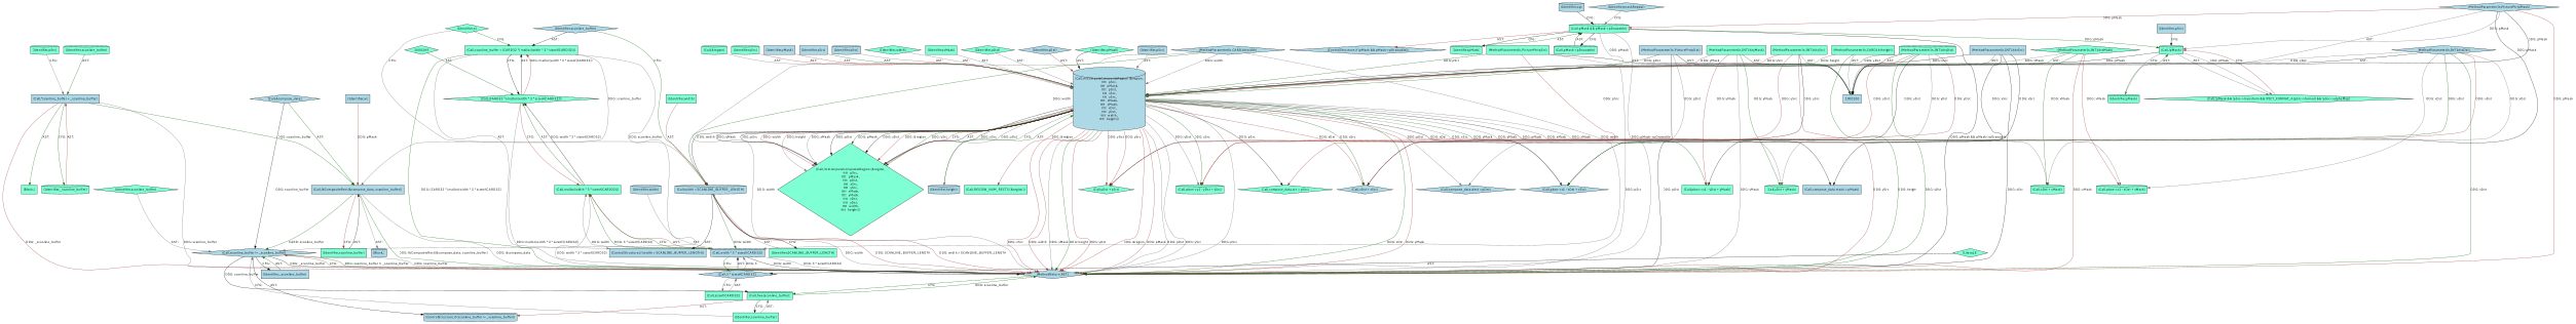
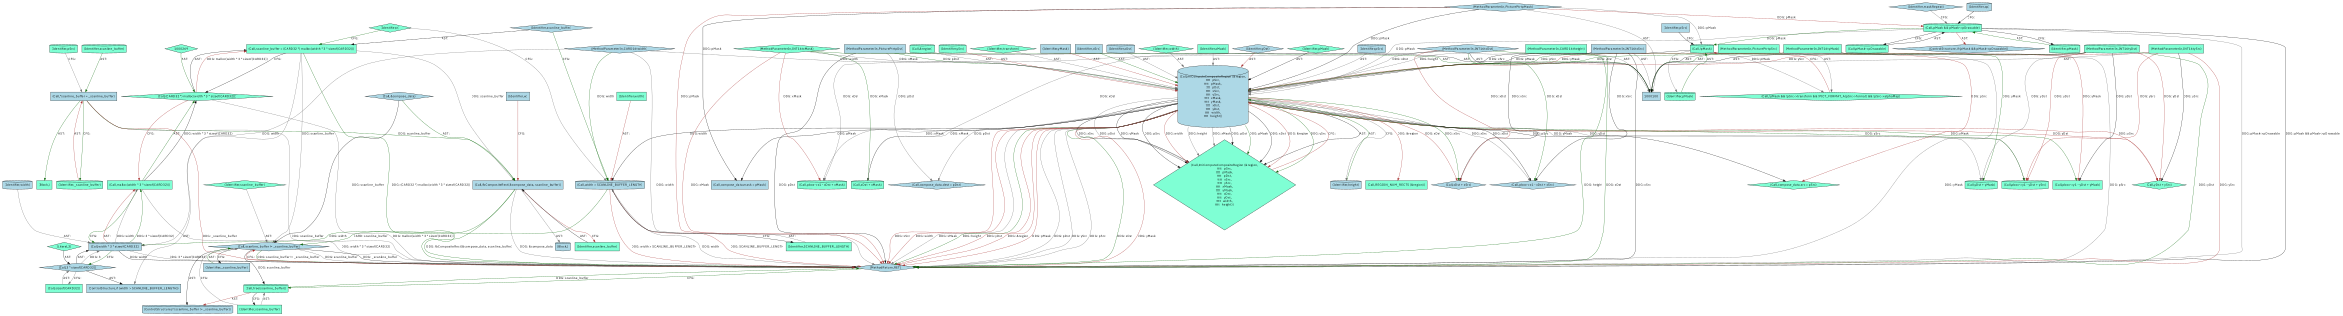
  digraph {
    fontname="IBM Plex Sans"
    node [fillcolor=aquamarine fontname="IBM Plex Sans" shape=box style=filled]
    edge [color=gray40 fontname="IBM Plex Sans"]
    n1 [fillcolor=lightblue label="(Call,fbCompositeRect(&compose_data, scanline_buffer))"]
    n2 [fillcolor=lightblue label="(Call,scanline_buffer != _scanline_buffer)" shape=diamond]
    n3 [label="(Identifier,scanline_buffer)"]
    n4 [fillcolor=lightblue label="(Block,)" shape=cylinder]
    n5 [fillcolor=lightblue label="(MethodReturn,RET)" shape=diamond]
    n6 [label="(Call,free(scanline_buffer))" shape=cylinder]
    n7 [fillcolor=lightblue label="(Identifier,_scanline_buffer)"]
    n8 [fillcolor=lightblue label="(ControlStructure,if (scanline_buffer != _scanline_buffer))" shape=cylinder]
    n9 [fillcolor=lightblue label="(Call,*scanline_buffer = _scanline_buffer)"]
    n10 [label="(Block,)"]
    n11 [label="(Identifier,_scanline_buffer)" shape=cylinder]
    n12 [label="(Call,scanline_buffer = (CARD32 *) malloc(width * 3 * sizeof(CARD32)))"]
    n13 [label="(Call,(CARD32 *) malloc(width * 3 * sizeof(CARD32)))" shape=diamond]
    n14 [fillcolor=lightblue label="(ControlStructure,if (width > SCANLINE_BUFFER_LENGTH))"]
    n15 [label="(Call,malloc(width * 3 * sizeof(CARD32)))"]
    n16 [fillcolor=lightblue label="(Call,width * 3 * sizeof(CARD32))" shape=cylinder]
    n17 [fillcolor=lightblue label="(Call,3 * sizeof(CARD32))" shape=diamond]
    n18 [label="(Call,sizeof(CARD32))"]
    n19 [fillcolor=lightblue label="(Call,width > SCANLINE_BUFFER_LENGTH)" shape=cylinder]
    n20 [label="(Identifier,SCANLINE_BUFFER_LENGTH)"]
    n21 [fillcolor=lightblue label="(Call,miComputeCompositeRegion (&region,\n\t\t\t\t   pSrc,\n\t\t\t\t   pMask,\n\t\t\t\t   pDst,\n\t\t\t\t   xSrc,\n\t\t\t\t   ySrc,\n\t\t\t\t   xMask,\n\t\t\t\t   yMask,\n\t\t\t\t   xDst,\n\t\t\t\t   yDst,\n\t\t\t\t   width,\n\t\t\t\t   height))" shape=cylinder]
    n22 [label="(Call,pbox->y1 - yDst + yMask)"]
    n23 [label="(Call,xDst + xMask)" shape=cylinder]
    n24 [label="(Call,pbox->x1 - xDst + xMask)" shape=cylinder]
    n25 [label="(Call,!miComputeCompositeRegion (&region,\n\t\t\t\t   pSrc,\n\t\t\t\t   pMask,\n\t\t\t\t   pDst,\n\t\t\t\t   xSrc,\n\t\t\t\t   ySrc,\n\t\t\t\t   xMask,\n\t\t\t\t   yMask,\n\t\t\t\t   xDst,\n\t\t\t\t   yDst,\n\t\t\t\t   width,\n\t\t\t\t   height))" shape=diamond]
    n26 [fillcolor=lightblue label="(Call,xDst + xSrc)" shape=diamond]
    n27 [fillcolor=lightblue label="(Call,compose_data.dest = pDst)" shape=diamond]
    n28 [fillcolor=lightblue label="(Call,compose_data.mask = pMask)"]
    n29 [fillcolor=lightblue label="(Identifier,height)" shape=cylinder]
    n30 [label="(Call,yDst + ySrc)" shape=diamond]
    n31 [label="(Call,yDst + yMask)" shape=cylinder]
    n32 [label="(Call,compose_data.src = pSrc)" shape=diamond]
    n33 [label="(Call,pbox->y1 - yDst + ySrc)" shape=cylinder]
    n34 [fillcolor=lightblue label="(Call,pbox->x1 - xDst + xSrc)" shape=diamond]
    n35 [label="(Call,REGION_NUM_RECTS (&region))"]
    n36 [label="(MethodParameterIn,PicturePtr\tpSrc)"]
    1000100 [fillcolor=lightblue]
    n38 [label="(Call,!pMask)" shape=cylinder]
    n39 [label="(Identifier,pMask)" shape=cylinder]
    n40 [label="(Call,!pMask && !pSrc->transform && !PICT_FORMAT_A(pSrc->format) && !pSrc->alphaMap)" shape=diamond]
    n41 [label="(Call,pMask && pMask->pDrawable)" shape=cylinder]
    n42 [label="(Call,pMask->pDrawable)" shape=cylinder]
    n43 [fillcolor=lightblue label="(ControlStructure,if (pMask && pMask->pDrawable))" shape=diamond]
    n44 [label="(Identifier,pMask)" shape=cylinder]
    n45 [fillcolor=lightblue label="(MethodParameterIn,PicturePtr\tpMask)" shape=diamond]
    n46 [fillcolor=lightblue label="(MethodParameterIn,PicturePtr\tpDst)"]
    n47 [fillcolor=lightblue label="(MethodParameterIn,INT16\txSrc)"]
    n48 [label="(MethodParameterIn,INT16\tySrc)"]
    n49 [label="(MethodParameterIn,INT16\txMask)" shape=diamond]
    n50 [label="(MethodParameterIn,INT16\tyMask)"]
    n51 [fillcolor=lightblue label="(MethodParameterIn,INT16\txDst)" shape=diamond]
    n52 [label="(MethodParameterIn,INT16\tyDst)" shape=cylinder]
    n53 [fillcolor=lightblue label="(MethodParameterIn,CARD16\twidth)" shape=diamond]
    n54 [label="(MethodParameterIn,CARD16\theight)"]
    n55 [label="(Identifier,scanline_buffer)"]
    n56 [label="(Identifier,pSrc)" shape=cylinder]
    n57 [label="(Call,&region)" shape=cylinder]
    n58 [label="(Literal,3)" shape=diamond]
    n59 [label="(Identifier,ySrc)" shape=cylinder]
    n60 [label="(Identifier,n)" shape=diamond]
    n61 [fillcolor=lightblue label="(Call,&compose_data)" shape=diamond]
    n62 [fillcolor=lightblue label="(Identifier,yMask)"]
    n63 [fillcolor=lightblue label="(Identifier,xSrc)"]
    n64 [fillcolor=lightblue label="(Identifier,xDst)" shape=cylinder]
    n65 [label="(Identifier,width)" shape=diamond]
    n66 [fillcolor=lightblue label="(Identifier,w)"]
    n67 [label="(Identifier,xMask)"]
    n68 [fillcolor=lightblue label="(Identifier,op)" shape=cylinder]
    n69 [fillcolor=lightblue label="(Identifier,scanline_buffer)" shape=diamond]
    n70 [fillcolor=lightblue label="(Identifier,width)" shape=cylinder]
    n71 [label="(Identifier,width)"]
-   n72 [label="(Identifier,pDst)" shape=diamond]
+   n72 [label="(Identifier,transform)" shape=diamond]
    n73 [fillcolor=lightblue label="(Identifier,yDst)" shape=diamond]
    n74 [label="(Identifier,pMask)" shape=diamond]
    n75 [fillcolor=lightblue label="(Identifier,pSrc)" shape=cylinder]
    n76 [label="(Identifier,scanline_buffer)" shape=diamond]
    n77 [label="(Identifier,scanline_buffer)" shape=cylinder]
    n78 [fillcolor=lightblue label="(Identifier,pSrc)"]
    n79 [fillcolor=lightblue label="(Identifier,maskRepeat)" shape=diamond]
    1000269 [shape=diamond]
    n1 -> n2 [color=darkgreen label="CARD: scanline_buffer"]
    n1 -> n3 [color=brown label="CFG: "]
    n1 -> n4 [label="AST: "]
    n1 -> n5 [color=darkgreen label="DDG: fbCompositeRect(&compose_data, scanline_buffer)"]
    n1 -> n5 [label="DDG: &compose_data"]
    n2 -> n5 [color=darkgreen label="DDG: scanline_buffer != _scanline_buffer"]
    n2 -> n5 [label="DDG: scanline_buffer"]
    n2 -> n5 [color=black label="DDG: _scanline_buffer"]
    n2 -> n6 [color=black label="DDG: scanline_buffer"]
    n2 -> n7 [color=black label="CFG: "]
    n2 -> n8 [color=black label="AST: "]
    n3 -> n1 [color=black label="AST: "]
    n5 -> n2 [color=brown label="CFG: "]
    n5 -> n6 [color=darkgreen label="CFG: "]
    n6 -> n5 [color=darkgreen label="DDG: scanline_buffer"]
    n6 -> n8 [color=brown label="AST: "]
    n6 -> n55 [color=black label="CFG: "]
    n7 -> n2 [color=darkgreen label="AST: "]
    n9 -> n1 [color=darkgreen label="DDG: scanline_buffer"]
    n9 -> n5 [label="DDG: scanline_buffer"]
    n9 -> n5 [color=brown label="DDG: _scanline_buffer"]
    n9 -> n10 [color=darkgreen label="AST: "]
    n9 -> n11 [color=darkgreen label="CFG: "]
    n11 -> n9 [color=brown label="AST: "]
    n12 -> n1 [label="DDG: scanline_buffer"]
    n12 -> n2 [label="DDG: scanline_buffer"]
    n12 -> n5 [color=darkgreen label="DDG: (CARD32 *) malloc(width * 3 * sizeof(CARD32))"]
    n12 -> n13 [color=black label="CFG: "]
    n12 -> n14 [label="AST: "]
    n13 -> n5 [label="DDG: malloc(width * 3 * sizeof(CARD32))"]
    n13 -> n12 [color=black label="AST: "]
    n13 -> n12 [color=brown label="DDG: malloc(width * 3 * sizeof(CARD32))"]
    n13 -> n15 [color=brown label="CFG: "]
    n15 -> n5 [label="DDG: width * 3 * sizeof(CARD32)"]
    n15 -> n13 [color=darkgreen label="AST: "]
    n15 -> n13 [color=black label="DDG: width * 3 * sizeof(CARD32)"]
    n15 -> n16 [color=darkgreen label="CFG: "]
    n16 -> n5 [label="DDG: 3 * sizeof(CARD32)"]
    n16 -> n5 [color=black label="DDG: width"]
    n16 -> n15 [color=brown label="AST: "]
    n16 -> n15 [label="DDG: width"]
    n16 -> n15 [color=darkgreen label="DDG: 3 * sizeof(CARD32)"]
    n16 -> n17 [color=darkgreen label="CFG: "]
    n17 -> n16 [color=black label="AST: "]
    n17 -> n16 [label="DDG: 3"]
    n17 -> n18 [label="CFG: "]
    n18 -> n17 [label="AST: "]
    n19 -> n5 [color=brown label="DDG: SCANLINE_BUFFER_LENGTH"]
    n19 -> n5 [color=brown label="DDG: width > SCANLINE_BUFFER_LENGTH"]
    n19 -> n5 [label="DDG: width"]
-   n19 -> n14 [color=black label="AST: "]
+   n17 -> n14 [color=black label="AST: "]
    n19 -> n16 [color=darkgreen label="DDG: width"]
    n19 -> n20 [color=black label="CFG: "]
    n20 -> n19 [label="AST: "]
    n21 -> n5 [color=darkgreen label="DDG: xDst"]
    n21 -> n5 [color=brown label="DDG: yMask"]
    n21 -> n5 [color=brown label="DDG: xSrc"]
    n21 -> n5 [color=brown label="DDG: width"]
    n21 -> n5 [label="DDG: xMask"]
    n21 -> n5 [color=darkgreen label="DDG: height"]
    n21 -> n5 [color=brown label="DDG: yDst"]
    n21 -> n5 [color=brown label="DDG: &region"]
    n21 -> n5 [color=brown label="DDG: pMask"]
    n21 -> n5 [label="DDG: pDst"]
    n21 -> n5 [label="DDG: ySrc"]
    n21 -> n5 [label="DDG: pSrc"]
    n21 -> n19 [color=black label="DDG: width"]
    n21 -> n22 [color=darkgreen label="DDG: yMask"]
    n21 -> n23 [label="DDG: xMask"]
    n21 -> n24 [label="DDG: xMask"]
    n21 -> n25 [color=black label="AST: "]
    n21 -> n25 [color=black label="DDG: xSrc"]
    n21 -> n25 [label="DDG: yDst"]
    n21 -> n25 [color=black label="DDG: yMask"]
    n21 -> n25 [color=black label="DDG: pSrc"]
    n21 -> n25 [color=brown label="DDG: width"]
    n21 -> n25 [label="DDG: height"]
    n21 -> n25 [label="DDG: xMask"]
    n21 -> n25 [color=black label="DDG: pDst"]
    n21 -> n25 [color=darkgreen label="DDG: pMask"]
    n21 -> n25 [color=black label="DDG: xDst"]
    n21 -> n25 [color=brown label="DDG: &region"]
    n21 -> n25 [color=darkgreen label="DDG: ySrc"]
    n21 -> n26 [color=brown label="DDG: xDst"]
    n21 -> n26 [color=darkgreen label="DDG: xSrc"]
    n21 -> n27 [label="DDG: pDst"]
    n21 -> n28 [color=black label="DDG: pMask"]
    n21 -> n29 [label="CFG: "]
    n21 -> n30 [color=brown label="DDG: yDst"]
    n21 -> n30 [color=brown label="DDG: ySrc"]
    n21 -> n31 [label="DDG: yMask"]
    n21 -> n32 [color=black label="DDG: pSrc"]
    n21 -> n33 [label="DDG: yDst"]
    n21 -> n33 [color=darkgreen label="DDG: ySrc"]
    n21 -> n34 [color=black label="DDG: xDst"]
    n21 -> n34 [label="DDG: xSrc"]
    n21 -> n35 [color=brown label="DDG: &region"]
    n25 -> n21 [color=brown label="CFG: "]
    n29 -> n21 [color=darkgreen label="AST: "]
    n36 -> n5 [label="DDG: pSrc"]
    n36 -> n21 [color=darkgreen label="DDG: pSrc"]
    n36 -> n32 [color=brown label="DDG: pSrc"]
    n36 -> 1000100 [color=black label="AST: "]
    n38 -> n21 [color=black label="DDG: pMask"]
    n38 -> n39 [label="CFG: "]
    n38 -> n40 [label="AST: "]
    n38 -> n40 [label="DDG: pMask"]
    n39 -> n38 [color=darkgreen label="AST: "]
    n40 -> n38 [color=brown label="CFG: "]
    n41 -> n5 [label="DDG: pMask->pDrawable"]
    n41 -> n5 [color=black label="DDG: pMask && pMask->pDrawable"]
    n41 -> n21 [label="DDG: pMask"]
    n41 -> n38 [color=darkgreen label="DDG: pMask"]
    n41 -> n42 [color=black label="CFG: "]
    n41 -> n43 [color=brown label="AST: "]
    n41 -> n44 [color=black label="CFG: "]
    n42 -> n41 [color=black label="AST: "]
    n44 -> n41 [color=darkgreen label="AST: "]
    n45 -> n5 [color=brown label="DDG: pMask"]
    n45 -> n21 [color=black label="DDG: pMask"]
    n45 -> n28 [color=black label="DDG: pMask"]
    n45 -> 1000100 [label="AST: "]
    n45 -> n38 [label="DDG: pMask"]
    n45 -> n41 [color=brown label="DDG: pMask"]
    n46 -> n5 [color=black label="DDG: pDst"]
    n46 -> n21 [color=darkgreen label="DDG: pDst"]
    n46 -> n27 [label="DDG: pDst"]
    n46 -> 1000100 [color=black label="AST: "]
    n47 -> n5 [color=black label="DDG: xSrc"]
    n47 -> n21 [color=black label="DDG: xSrc"]
    n47 -> n26 [color=black label="DDG: xSrc"]
    n47 -> n34 [color=black label="DDG: xSrc"]
    n47 -> 1000100 [label="AST: "]
    n48 -> n5 [color=brown label="DDG: ySrc"]
    n48 -> n21 [color=brown label="DDG: ySrc"]
    n48 -> n30 [color=black label="DDG: ySrc"]
    n48 -> n33 [color=brown label="DDG: ySrc"]
    n48 -> 1000100 [label="AST: "]
    n49 -> n5 [color=brown label="DDG: xMask"]
    n49 -> n21 [label="DDG: xMask"]
    n49 -> n23 [color=darkgreen label="DDG: xMask"]
    n49 -> n24 [color=brown label="DDG: xMask"]
    n49 -> 1000100 [color=darkgreen label="AST: "]
    n50 -> n5 [label="DDG: yMask"]
    n50 -> n21 [color=brown label="DDG: yMask"]
    n50 -> n22 [color=brown label="DDG: yMask"]
    n50 -> n31 [color=darkgreen label="DDG: yMask"]
    n50 -> 1000100 [color=darkgreen label="AST: "]
    n51 -> n5 [color=darkgreen label="DDG: xDst"]
    n51 -> n21 [label="DDG: xDst"]
    n51 -> n23 [label="DDG: xDst"]
    n51 -> n24 [label="DDG: xDst"]
    n51 -> n26 [color=brown label="DDG: xDst"]
    n51 -> n34 [color=darkgreen label="DDG: xDst"]
    n51 -> 1000100 [color=black label="AST: "]
    n52 -> n5 [color=darkgreen label="DDG: yDst"]
    n52 -> n21 [color=darkgreen label="DDG: yDst"]
    n52 -> n22 [color=black label="DDG: yDst"]
    n52 -> n30 [color=brown label="DDG: yDst"]
    n52 -> n31 [label="DDG: yDst"]
    n52 -> n33 [color=brown label="DDG: yDst"]
    n52 -> 1000100 [color=black label="AST: "]
    n53 -> n5 [label="DDG: width"]
    n53 -> n16 [label="DDG: width"]
    n53 -> n19 [color=darkgreen label="DDG: width"]
    n53 -> n21 [label="DDG: width"]
    n54 -> n5 [color=darkgreen label="DDG: height"]
    n54 -> n21 [label="DDG: height"]
    n54 -> 1000100 [label="AST: "]
    n55 -> n2 [label="CFG: "]
    n55 -> n6 [label="AST: "]
    n56 -> n9 [label="CFG: "]
    n57 -> n21 [label="AST: "]
    n58 -> n17 [color=black label="AST: "]
    n59 -> n21 [color=brown label="AST: "]
    n60 -> n12 [color=darkgreen label="CFG: "]
    n60 -> n19 [label="CFG: "]
    n61 -> n1 [color=darkgreen label="AST: "]
    n61 -> n2 [color=black label="DDG: scanline_buffer"]
    n62 -> n21 [color=brown label="AST: "]
    n63 -> n21 [color=darkgreen label="AST: "]
    n64 -> n21 [label="AST: "]
    n65 -> n21 [label="AST: "]
-   n66 -> n1 [color=brown label="DDG: pMask"]
+   n66 -> n1 [color=brown label="CFG: "]
    n67 -> n21 [label="AST: "]
    n68 -> n41 [color=black label="CFG: "]
    n69 -> n12 [color=black label="AST: "]
    n69 -> n19 [color=darkgreen label="CFG: "]
    n70 -> n16 [label="AST: "]
    n71 -> n19 [color=brown label="AST: "]
    n72 -> n21 [label="AST: "]
    n73 -> n21 [color=brown label="AST: "]
    n74 -> n21 [color=black label="AST: "]
    n75 -> n21 [label="AST: "]
    n76 -> n2 [label="AST: "]
    n77 -> n9 [color=darkgreen label="AST: "]
    n78 -> n38 [color=black label="CFG: "]
    n79 -> n41 [label="CFG: "]
    1000269 -> n13 [color=darkgreen label="AST: "]
  }
